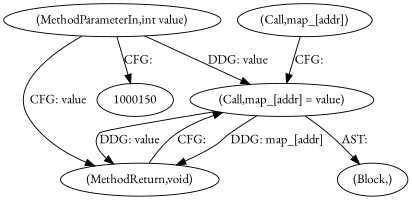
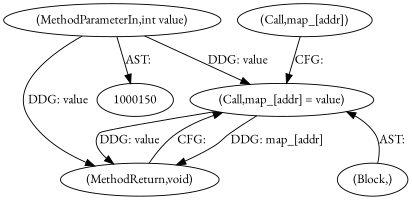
  digraph {
    fontname="EB Garamond"
    node [fontname="EB Garamond"]
    edge [fontname="EB Garamond"]
    n1 [label="(Call,map_[addr] = value)"]
    n2 [label="(MethodReturn,void)"]
    n3 [label="(Block,)"]
    n4 [label="(MethodParameterIn,int value)"]
    n5 [label=1000150]
    n6 [label="(Call,map_[addr])"]
    n1 -> n2 [label="DDG: map_[addr]"]
    n1 -> n2 [label="DDG: value"]
-   n1 -> n3 [label="AST: "]
+   n3 -> n1 [label="AST: "]
    n2 -> n1 [label="CFG: "]
    n4 -> n1 [label="DDG: value"]
-   n4 -> n2 [label="CFG: value"]
-   n4 -> n5 [label="CFG: "]
+   n4 -> n2 [label="DDG: value"]
+   n4 -> n5 [label="AST: "]
    n6 -> n1 [label="CFG: "]
  }
